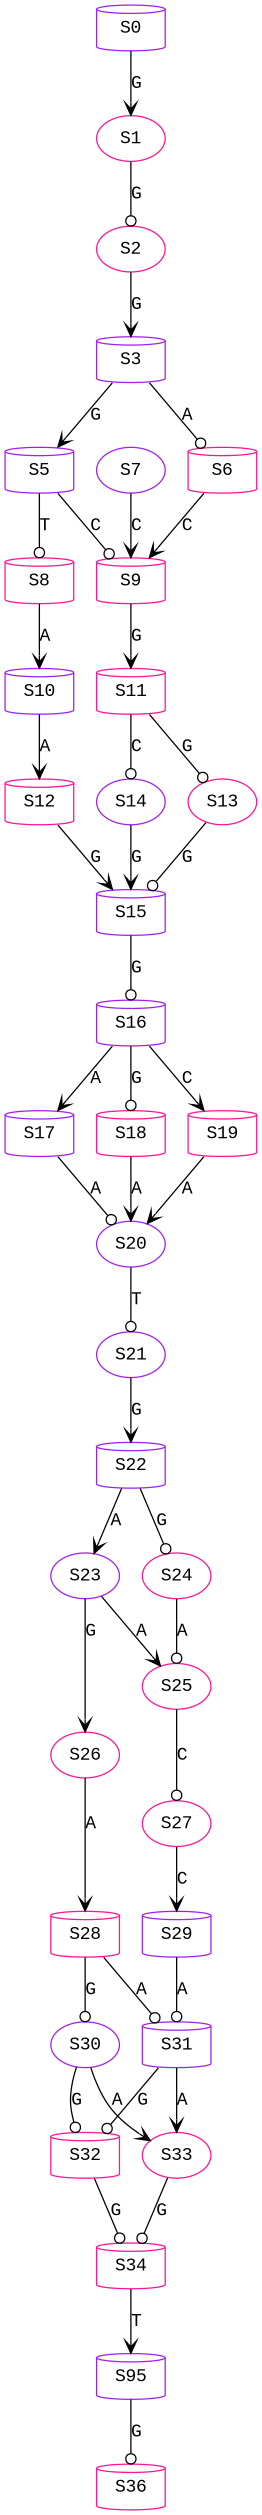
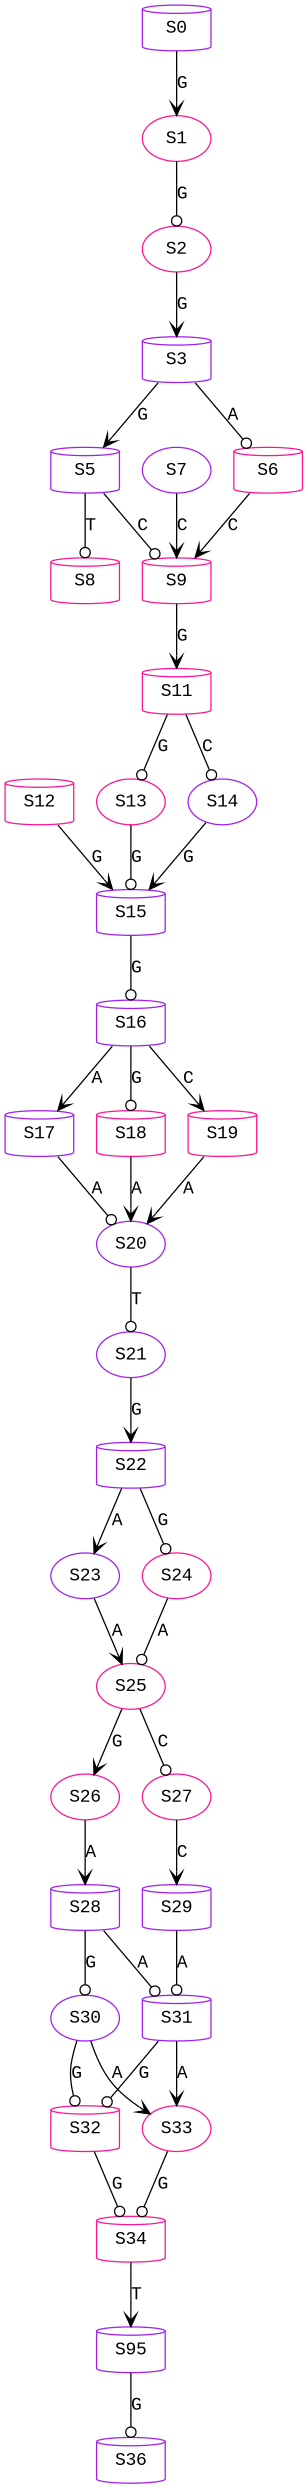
  strict digraph {
    fontname="Liberation Mono"
    node [color=purple fontname="Liberation Mono" shape=cylinder]
    edge [arrowhead=vee fontname="Liberation Mono"]
    S0
    S1 [color=deeppink shape=ellipse]
    S2 [color=deeppink shape=ellipse]
    S3
    S5
    S6 [color=deeppink]
    S8 [color=deeppink]
    S9 [color=deeppink]
    S7 [shape=ellipse]
-   S10
    S11 [color=deeppink]
    S12 [color=deeppink]
    S13 [color=deeppink shape=ellipse]
    S14 [shape=ellipse]
    S15
    S16
    S17
    S18 [color=deeppink]
    S19 [color=deeppink]
    S20 [shape=ellipse]
    S21 [shape=ellipse]
    S22
    S23 [shape=ellipse]
    S24 [color=deeppink shape=ellipse]
    S25 [color=deeppink shape=ellipse]
    S26 [color=deeppink shape=ellipse]
    S27 [color=deeppink shape=ellipse]
-   S28 [color=deeppink]
+   S28
    S29
    S30 [shape=ellipse]
    S31
    S32 [color=deeppink]
    S33 [color=deeppink shape=ellipse]
    S34 [color=deeppink]
    n35 [label=S95]
-   S36 [color=deeppink]
+   S36
    S0 -> S1 [label=G]
    S1 -> S2 [arrowhead=odot label=G]
    S2 -> S3 [label=G]
    S3 -> S5 [label=G]
    S3 -> S6 [arrowhead=odot label=A]
    S5 -> S8 [arrowhead=odot label=T]
    S5 -> S9 [arrowhead=odot label=C]
    S6 -> S9 [label=C]
-   S8 -> S10 [label=A]
    S9 -> S11 [label=G]
    S7 -> S9 [label=C]
-   S10 -> S12 [label=A]
    S11 -> S13 [arrowhead=odot label=G]
    S11 -> S14 [arrowhead=odot label=C]
    S12 -> S15 [label=G]
    S13 -> S15 [arrowhead=odot label=G]
    S14 -> S15 [label=G]
    S15 -> S16 [arrowhead=odot label=G]
    S16 -> S17 [label=A]
    S16 -> S18 [arrowhead=odot label=G]
    S16 -> S19 [label=C]
    S17 -> S20 [arrowhead=odot label=A]
    S18 -> S20 [label=A]
    S19 -> S20 [label=A]
    S20 -> S21 [arrowhead=odot label=T]
    S21 -> S22 [label=G]
    S22 -> S23 [label=A]
    S22 -> S24 [arrowhead=odot label=G]
    S23 -> S25 [label=A]
    S24 -> S25 [arrowhead=odot label=A]
-   S23 -> S26 [label=G]
+   S25 -> S26 [label=G]
    S25 -> S27 [arrowhead=odot label=C]
    S26 -> S28 [label=A]
    S27 -> S29 [label=C]
    S28 -> S30 [arrowhead=odot label=G]
    S28 -> S31 [arrowhead=odot label=A]
    S29 -> S31 [arrowhead=odot label=A]
    S30 -> S32 [arrowhead=odot label=G]
    S30 -> S33 [label=A]
    S31 -> S32 [arrowhead=odot label=G]
    S31 -> S33 [label=A]
    S32 -> S34 [arrowhead=odot label=G]
    S33 -> S34 [arrowhead=odot label=G]
    S34 -> n35 [label=T]
    n35 -> S36 [arrowhead=odot label=G]
  }
